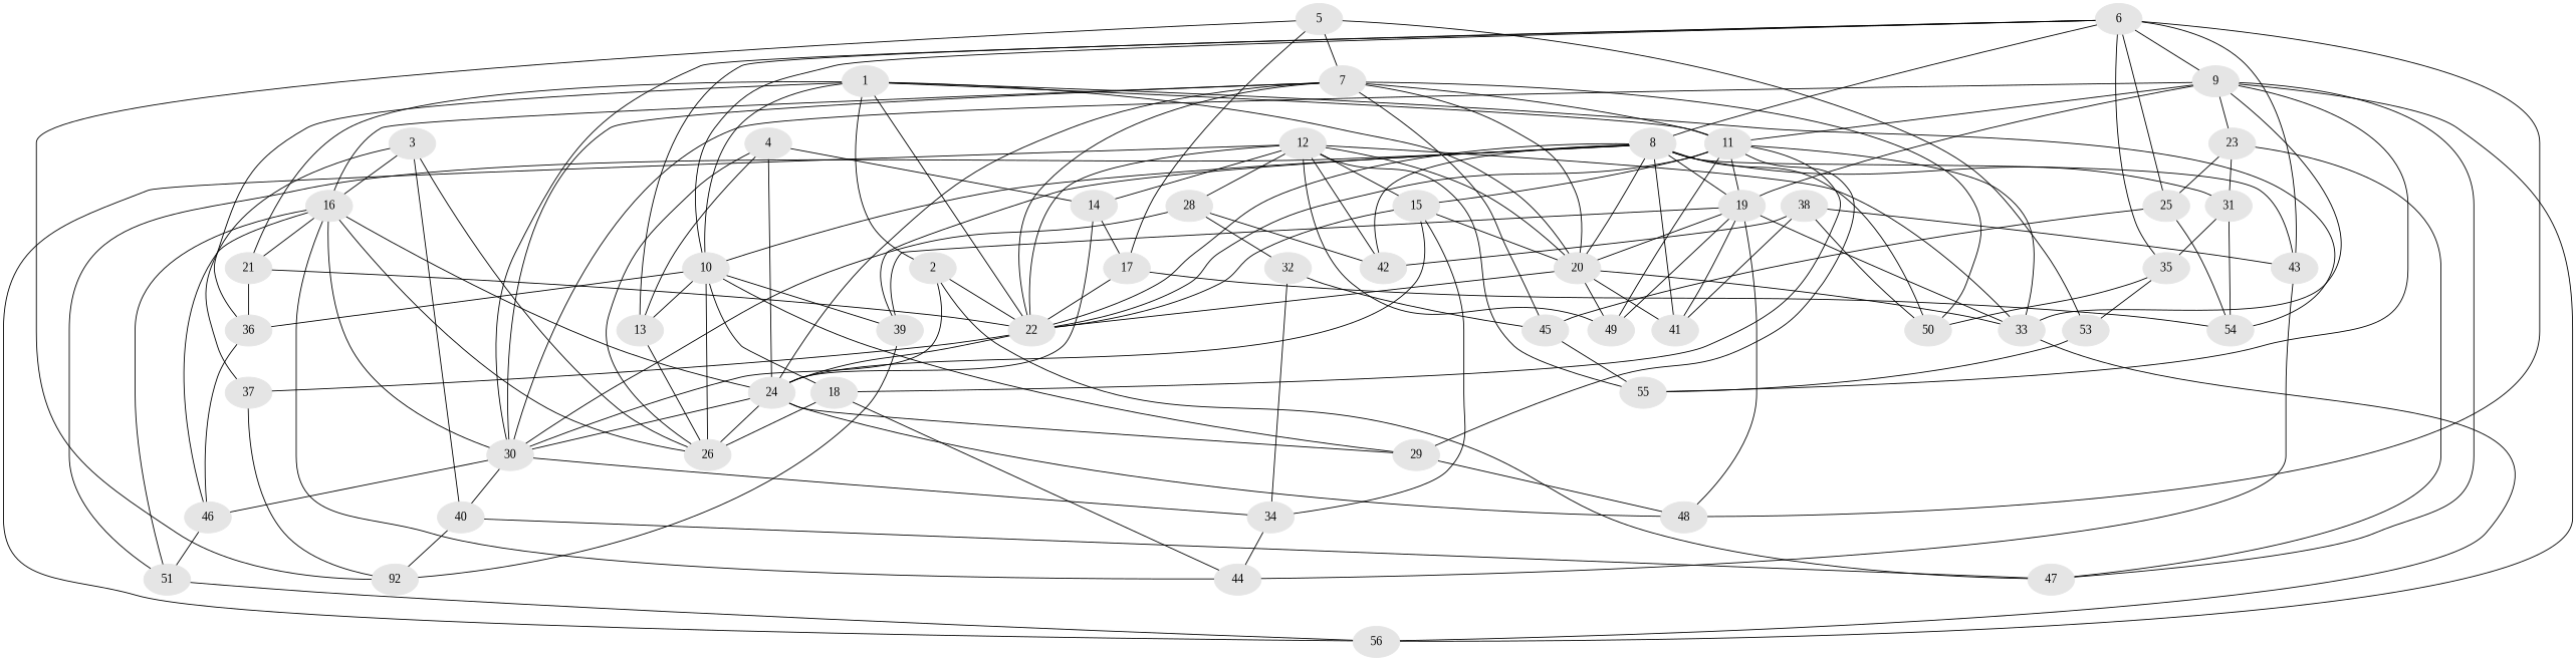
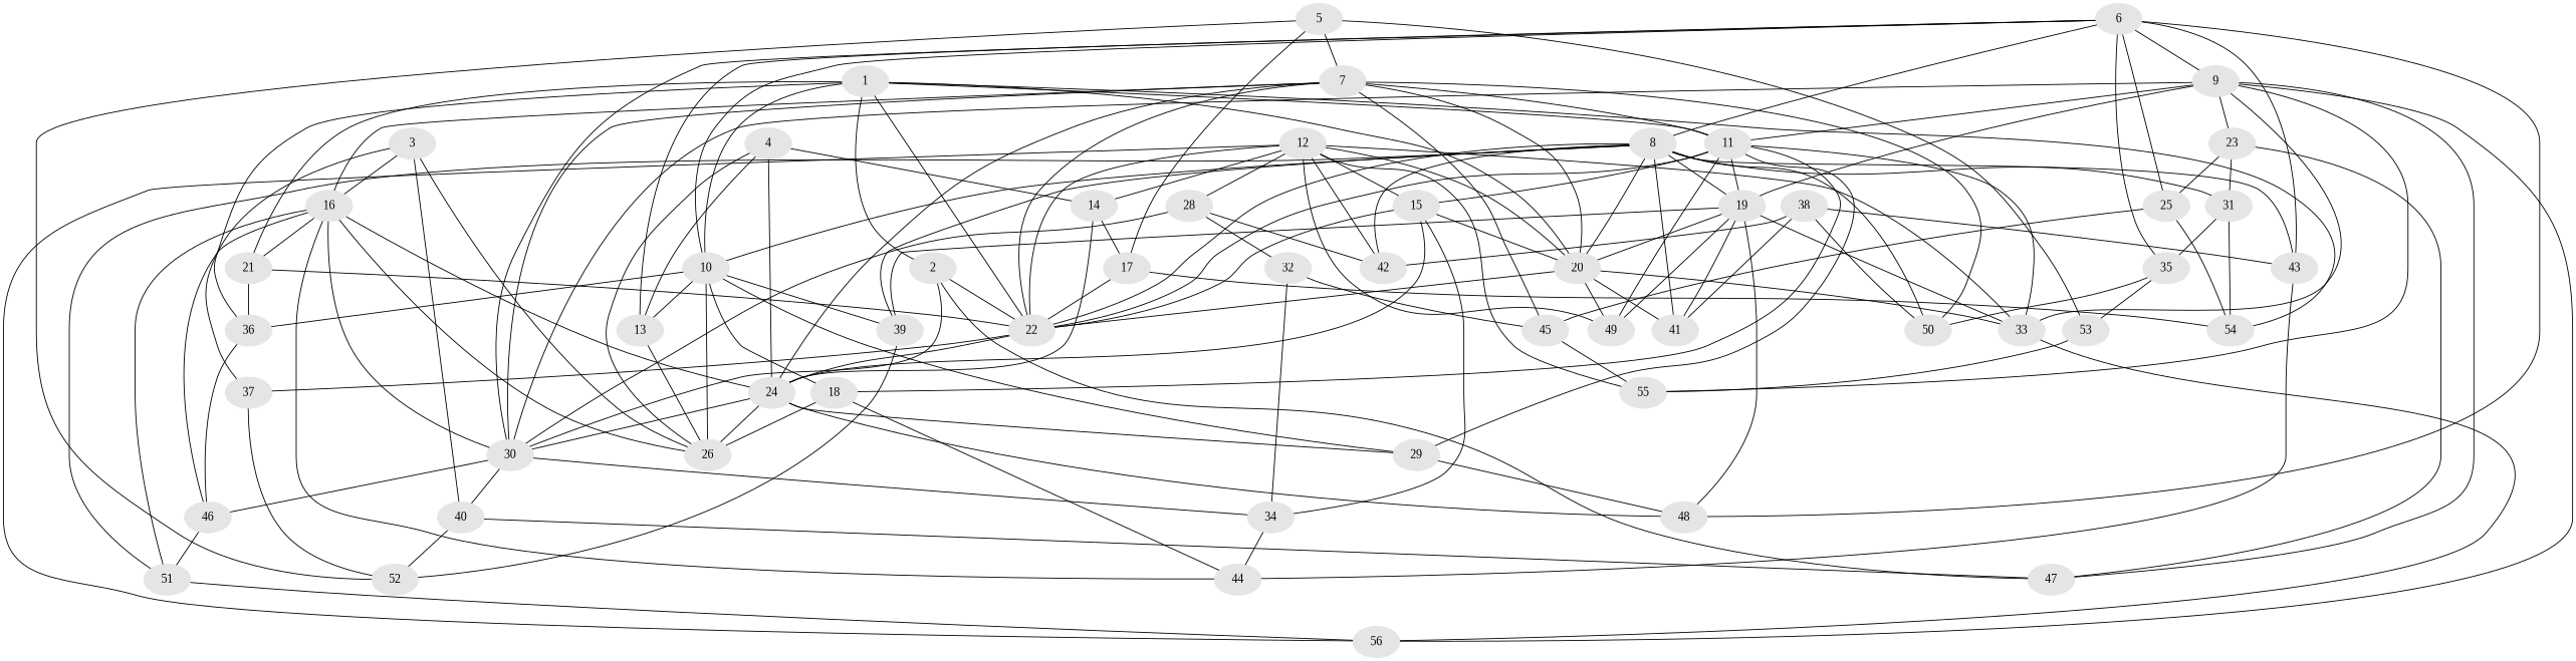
  graph {
    fontname="Liberation Serif"
    node [color=gray90 fontname="Liberation Serif" style=filled]
    edge [fontname="Liberation Serif" weight=1.0]
    1
    2
    10
    11
    20
    21
    22
    36
    54
    30
    47
    26
    13
    39
    18
    29
    19
    33
    15
    49
    41
    37
    24
    46
    40
    34
    3
    16
    51
    44
-   52 [label=92]
+   52
    4
    14
    17
    48
    5
    7
    53
    45
    50
    55
    6
    8
    9
    25
    35
    43
    31
    42
    23
    56
    12
    28
    32
    38
    1 -- 2
    1 -- 10
    1 -- 11
    1 -- 20
    1 -- 21
    1 -- 22
    1 -- 36
    1 -- 54
    2 -- 22
    2 -- 30
    2 -- 47
    10 -- 36
    10 -- 26 [weight=2.0]
    10 -- 13
    10 -- 39
    10 -- 18
    10 -- 29
    11 -- 22
    11 -- 18
    11 -- 29
    11 -- 19 [weight=2.0]
    11 -- 33
    11 -- 15
    11 -- 49
    20 -- 22
    20 -- 33
    20 -- 49
    20 -- 41
    21 -- 22
    21 -- 36
    22 -- 37
    22 -- 24
    36 -- 46
    30 -- 46
    30 -- 40
    30 -- 34
    13 -- 26
    39 -- 52
    18 -- 26
    18 -- 44
    29 -- 48
    19 -- 20
    19 -- 39
    19 -- 33
    19 -- 49
    19 -- 41
    19 -- 48
    33 -- 56
    15 -- 20
    15 -- 22
    15 -- 24
    15 -- 34
    37 -- 52
    24 -- 30
    24 -- 26
    24 -- 29
    24 -- 48
    46 -- 51
    40 -- 47
    40 -- 52
    34 -- 44
    3 -- 26
    3 -- 37
    3 -- 40
    3 -- 16
    16 -- 21
    16 -- 30 [weight=2.0]
    16 -- 26
    16 -- 24
    16 -- 46
    16 -- 51
    16 -- 44
    51 -- 56
    4 -- 26
    4 -- 13
    4 -- 24
    4 -- 14
    14 -- 24
    14 -- 17
    17 -- 22
    17 -- 54
    5 -- 52
    5 -- 17
    5 -- 7
    5 -- 53
    7 -- 11 [weight=2.0]
    7 -- 20
    7 -- 22
    7 -- 30
    7 -- 24
    7 -- 16
    7 -- 45
    7 -- 50
    53 -- 55
    45 -- 55
    6 -- 10
    6 -- 30
    6 -- 13
    6 -- 48
    6 -- 8
    6 -- 9
    6 -- 25
    6 -- 35
    6 -- 43
    8 -- 10
    8 -- 20
    8 -- 22
    8 -- 39
    8 -- 19
    8 -- 41
    8 -- 51
    8 -- 50
    8 -- 43
    8 -- 31
    8 -- 42
    9 -- 11
    9 -- 30 [weight=2.0]
    9 -- 47
    9 -- 19
    9 -- 33
    9 -- 55
    9 -- 23
    9 -- 56
    25 -- 54
    25 -- 45
    35 -- 53
    35 -- 50
    43 -- 44
    31 -- 54
    31 -- 35
    23 -- 47
    23 -- 25
    23 -- 31
    12 -- 20
    12 -- 22
    12 -- 33
    12 -- 15
    12 -- 49
    12 -- 14
    12 -- 55
    12 -- 42
    12 -- 56
    12 -- 28
    28 -- 30
    28 -- 42
    28 -- 32
    32 -- 34
    32 -- 45
    38 -- 41
    38 -- 50
    38 -- 43
    38 -- 42
  }
